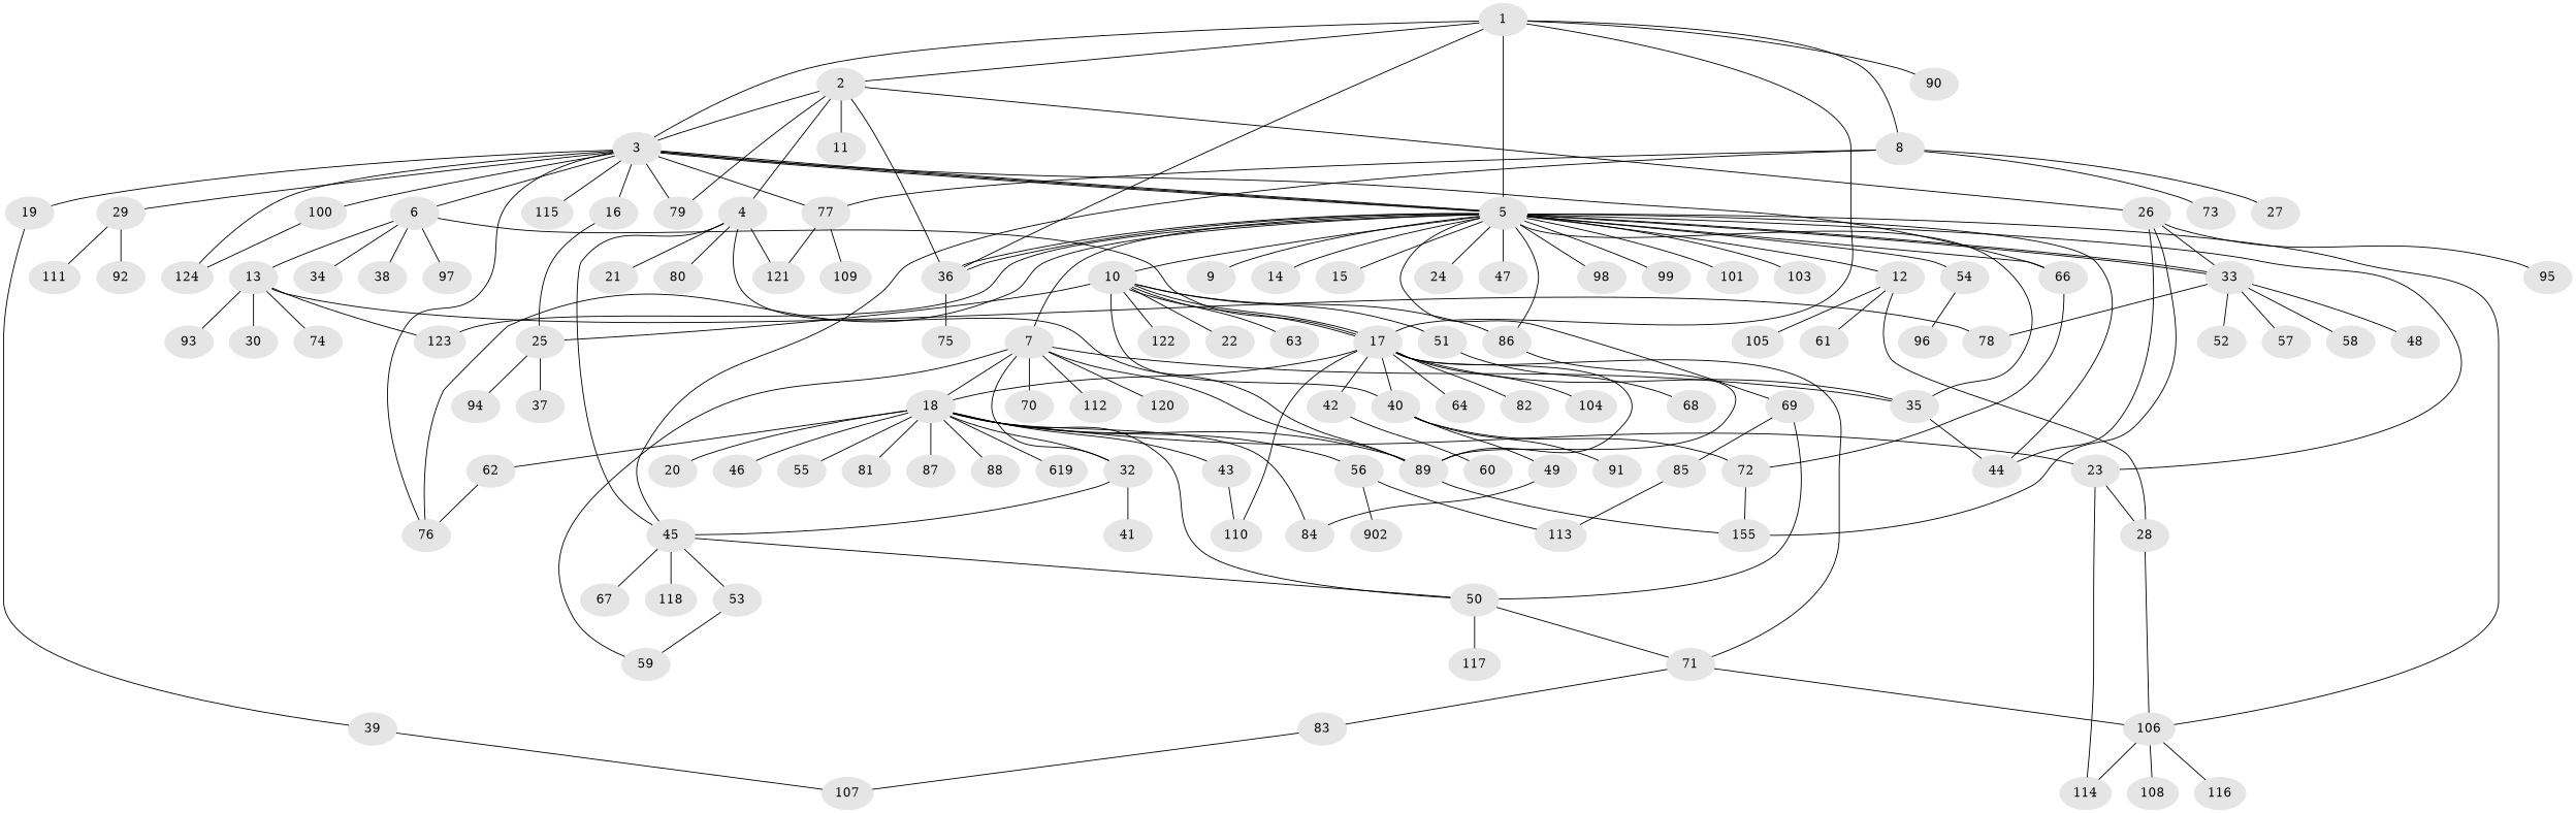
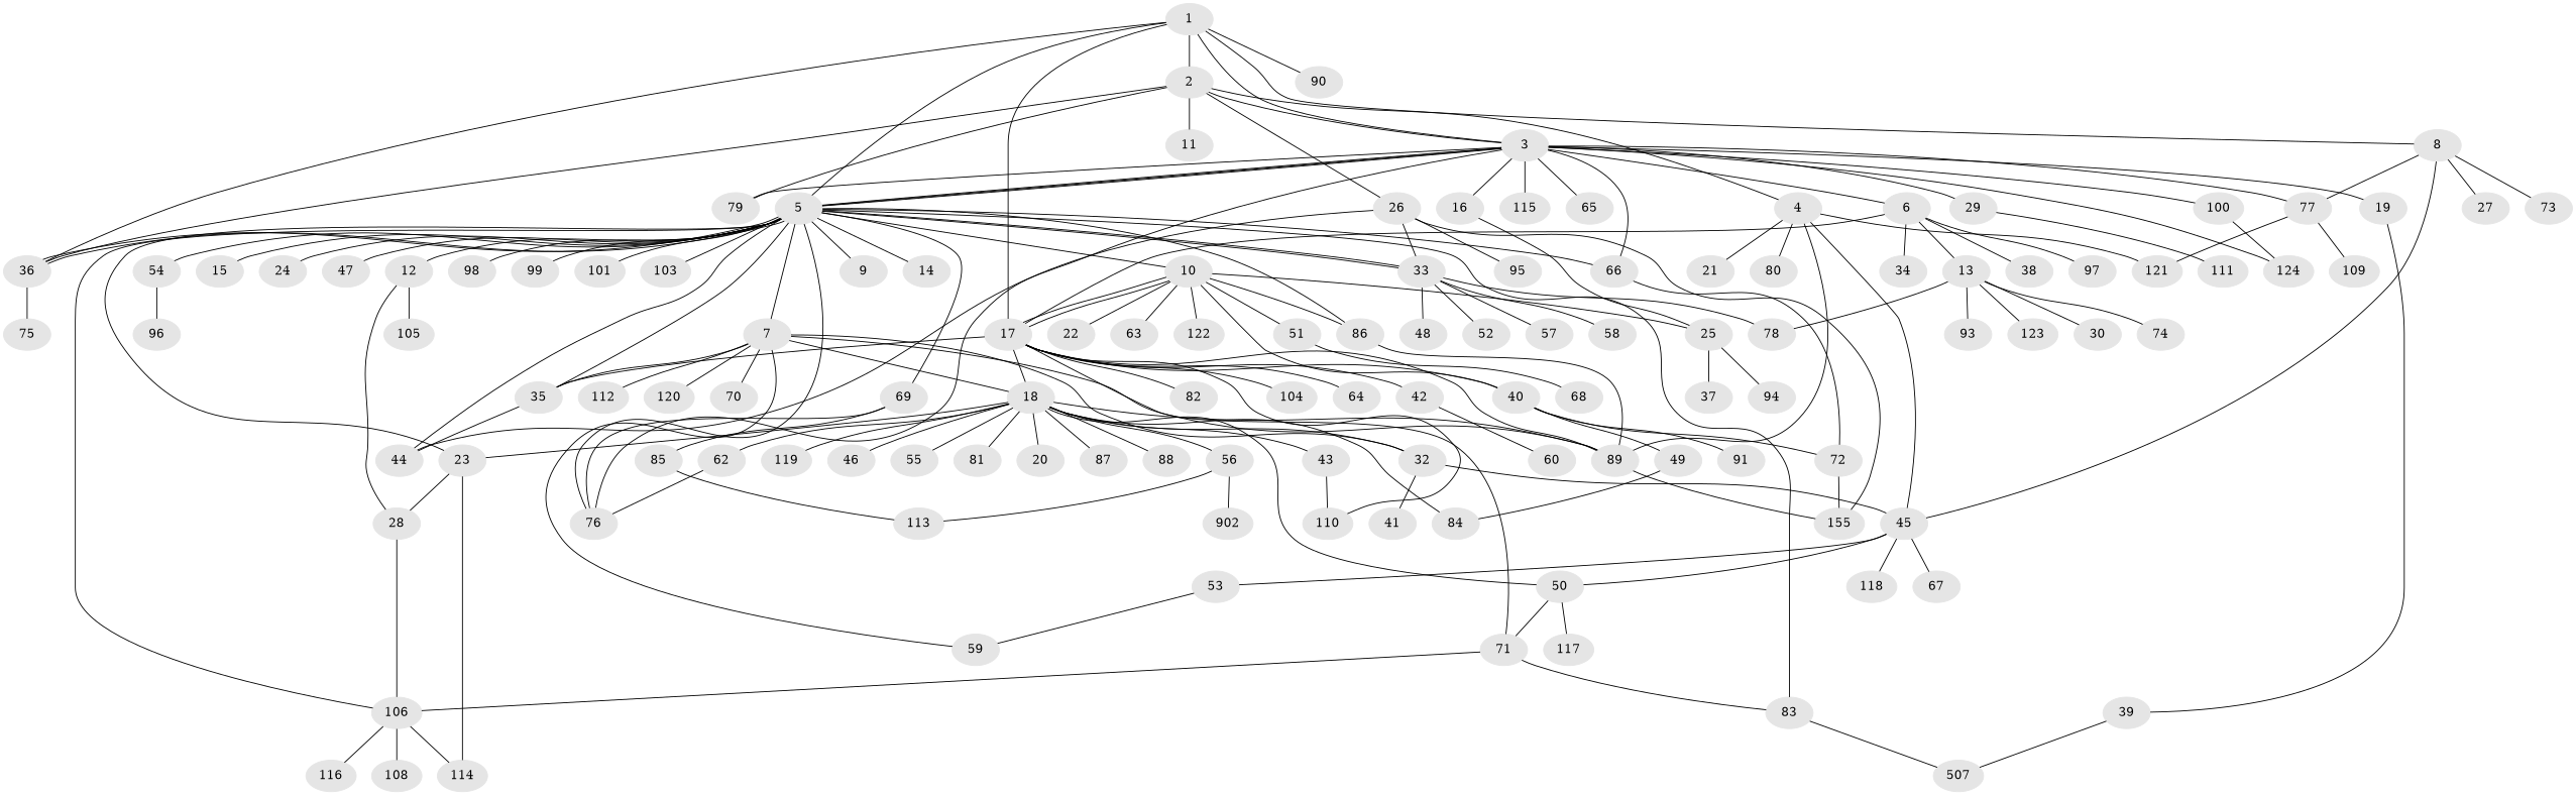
  graph {
    node [color=gray90 style=filled]
    1
    2
    3
    5
    8
    17
    36
    90
    4
    11
    26
    79
    6
    16
    19
    29
+   65
    66
    76
    77
    100
    115
    124
    7
    9
    10
    12
    14
    15
    23
    24
    33
    35
    44
    47
    54
    69
    83
    86
    98
    99
    101
    103
    106
    45
    27
    73
    89
    18
    40
    42
    64
    71
    82
    104
    110
    75
    21
    80
    121
    95
    n62 [label=155]
    13
    34
    38
    97
    25
    39
-   92
    111
    72
    109
    50
    53
    67
    118
    32
    59
    70
    112
    120
    22
    51
    63
    122
    28
-   61
    105
    114
    78
    48
    52
    57
    58
    96
    85
-   107
+   107 [label=507]
    108
    116
    30
    74
    93
    123
    20
    43
    46
    55
    56
    62
    81
    84
    87
    88
-   119 [label=619]
+   119
    41
    37
    94
    49
    91
    68
    60
    117
    n123 [label=902]
    113
    1 -- 2
    1 -- 3
    1 -- 5
    1 -- 8
    1 -- 17
    1 -- 36
    1 -- 90
    2 -- 3
    2 -- 36
    2 -- 4
    2 -- 11
    2 -- 26
    2 -- 79
    3 -- 5
    3 -- 5
    3 -- 5
    3 -- 79
    3 -- 6
    3 -- 16
    3 -- 19
    3 -- 29
+   3 -- 65
    3 -- 66
    3 -- 76
    3 -- 77
    3 -- 100
    3 -- 115
    3 -- 124
    5 -- 36
    5 -- 36
    5 -- 66
    5 -- 76
    5 -- 7
    5 -- 9
    5 -- 10
    5 -- 12
    5 -- 14
    5 -- 15
    5 -- 23
    5 -- 24
    5 -- 33
    5 -- 33
    5 -- 35
    5 -- 44
    5 -- 47
    5 -- 54
    5 -- 69
-   5 -- 123
+   5 -- 83
    5 -- 86
    5 -- 98
    5 -- 99
    5 -- 101
    5 -- 103
    5 -- 106
    8 -- 77
    8 -- 45
    8 -- 27
    8 -- 73
    17 -- 35
    17 -- 89
    17 -- 18
    17 -- 40
    17 -- 42
    17 -- 64
    17 -- 71
    17 -- 82
    17 -- 104
    17 -- 110
    36 -- 75
    4 -- 45
    4 -- 89
    4 -- 21
    4 -- 80
    4 -- 121
    26 -- 33
    26 -- 44
    26 -- 95
    26 -- n62
    6 -- 17
    6 -- 13
    6 -- 34
    6 -- 38
    6 -- 97
    16 -- 25
    19 -- 39
-   29 -- 92
    29 -- 111
    66 -- 72
    77 -- 121
    77 -- 109
    100 -- 124
    7 -- 35
    7 -- 89
    7 -- 18
    7 -- 32
    7 -- 59
    7 -- 70
    7 -- 112
    7 -- 120
    10 -- 17
    10 -- 17
    10 -- 86
    10 -- 40
    10 -- 25
    10 -- 22
    10 -- 51
    10 -- 63
    10 -- 122
    12 -- 28
-   12 -- 61
    12 -- 105
    23 -- 28
    23 -- 114
    33 -- 78
    33 -- 48
    33 -- 52
    33 -- 57
    33 -- 58
    35 -- 44
    54 -- 96
-   69 -- 50
+   69 -- 76
    69 -- 85
    83 -- 107
    86 -- 89
    106 -- 114
    106 -- 108
    106 -- 116
    45 -- 50
    45 -- 53
    45 -- 67
    45 -- 118
    89 -- n62
    18 -- 23
    18 -- 89
    18 -- 50
    18 -- 32
    18 -- 20
    18 -- 43
    18 -- 46
    18 -- 55
    18 -- 56
    18 -- 62
    18 -- 81
    18 -- 84
    18 -- 87
    18 -- 88
    18 -- 119
    40 -- 72
    40 -- 49
    40 -- 91
    42 -- 60
    71 -- 83
    71 -- 106
    13 -- 78
    13 -- 30
    13 -- 74
    13 -- 93
    13 -- 123
    25 -- 37
    25 -- 94
    39 -- 107
    72 -- n62
    50 -- 71
    50 -- 117
    53 -- 59
    32 -- 45
    32 -- 41
    51 -- 68
    28 -- 106
    85 -- 113
    43 -- 110
    56 -- n123
    56 -- 113
    62 -- 76
    49 -- 84
  }
